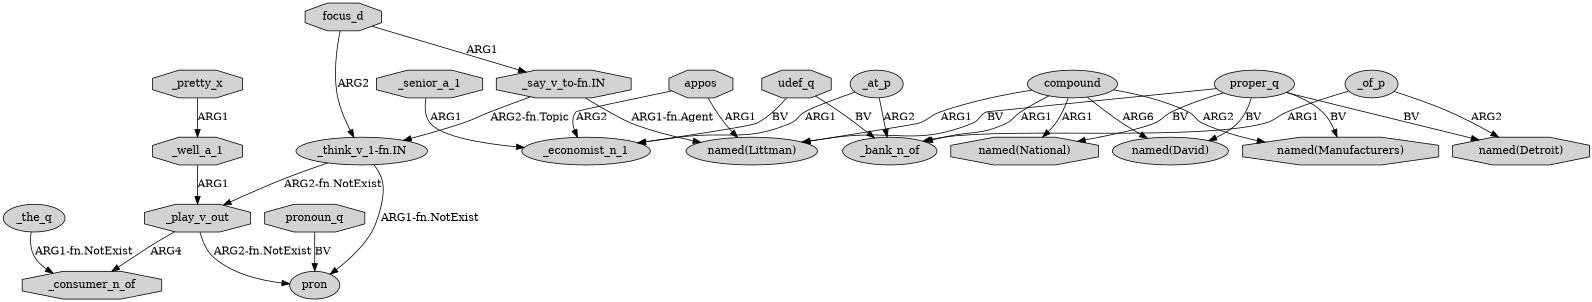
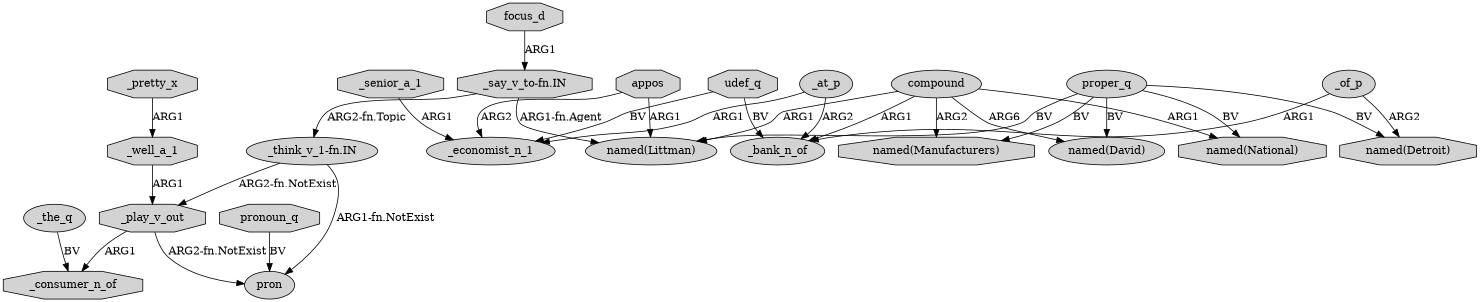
  digraph {
    node [shape=octagon style=filled]
    _play_v_out
    _consumer_n_of
    pron [shape=ellipse]
    "_think_v_1-fn.IN" [shape=ellipse]
    focus_d
    "_say_v_to-fn.IN"
    "named(Littman)" [shape=ellipse]
    _at_p [shape=ellipse]
    _bank_n_of [shape=ellipse]
    _economist_n_1 [shape=ellipse]
    _well_a_1
    appos
    compound [shape=ellipse]
    "named(Manufacturers)"
    "named(David)" [shape=ellipse]
    "named(National)"
    proper_q [shape=ellipse]
    "named(Detroit)"
    udef_q
    _of_p [shape=ellipse]
    pronoun_q
    _the_q [shape=ellipse]
    _senior_a_1
    _pretty_x
-   _play_v_out -> _consumer_n_of [label=ARG4]
+   _play_v_out -> _consumer_n_of [label=ARG1]
    _play_v_out -> pron [label="ARG2-fn.NotExist"]
    "_think_v_1-fn.IN" -> _play_v_out [label="ARG2-fn.NotExist"]
    "_think_v_1-fn.IN" -> pron [label="ARG1-fn.NotExist"]
-   focus_d -> "_think_v_1-fn.IN" [label=ARG2]
    focus_d -> "_say_v_to-fn.IN" [label=ARG1]
    "_say_v_to-fn.IN" -> "_think_v_1-fn.IN" [label="ARG2-fn.Topic"]
    "_say_v_to-fn.IN" -> "named(Littman)" [label="ARG1-fn.Agent"]
    _at_p -> _bank_n_of [label=ARG2]
    _at_p -> _economist_n_1 [label=ARG1]
    _well_a_1 -> _play_v_out [label=ARG1]
    appos -> "named(Littman)" [label=ARG1]
    appos -> _economist_n_1 [label=ARG2]
    compound -> "named(Littman)" [label=ARG1]
    compound -> _bank_n_of [label=ARG1]
    compound -> "named(Manufacturers)" [label=ARG2]
    compound -> "named(David)" [label=ARG6]
    compound -> "named(National)" [label=ARG1]
    proper_q -> "named(Littman)" [label=BV]
    proper_q -> "named(Manufacturers)" [label=BV]
    proper_q -> "named(David)" [label=BV]
    proper_q -> "named(National)" [label=BV]
    proper_q -> "named(Detroit)" [label=BV]
    udef_q -> _bank_n_of [label=BV]
    udef_q -> _economist_n_1 [label=BV]
    _of_p -> _bank_n_of [label=ARG1]
    _of_p -> "named(Detroit)" [label=ARG2]
    pronoun_q -> pron [label=BV]
-   _the_q -> _consumer_n_of [label="ARG1-fn.NotExist"]
+   _the_q -> _consumer_n_of [label=BV]
    _senior_a_1 -> _economist_n_1 [label=ARG1]
    _pretty_x -> _well_a_1 [label=ARG1]
  }
